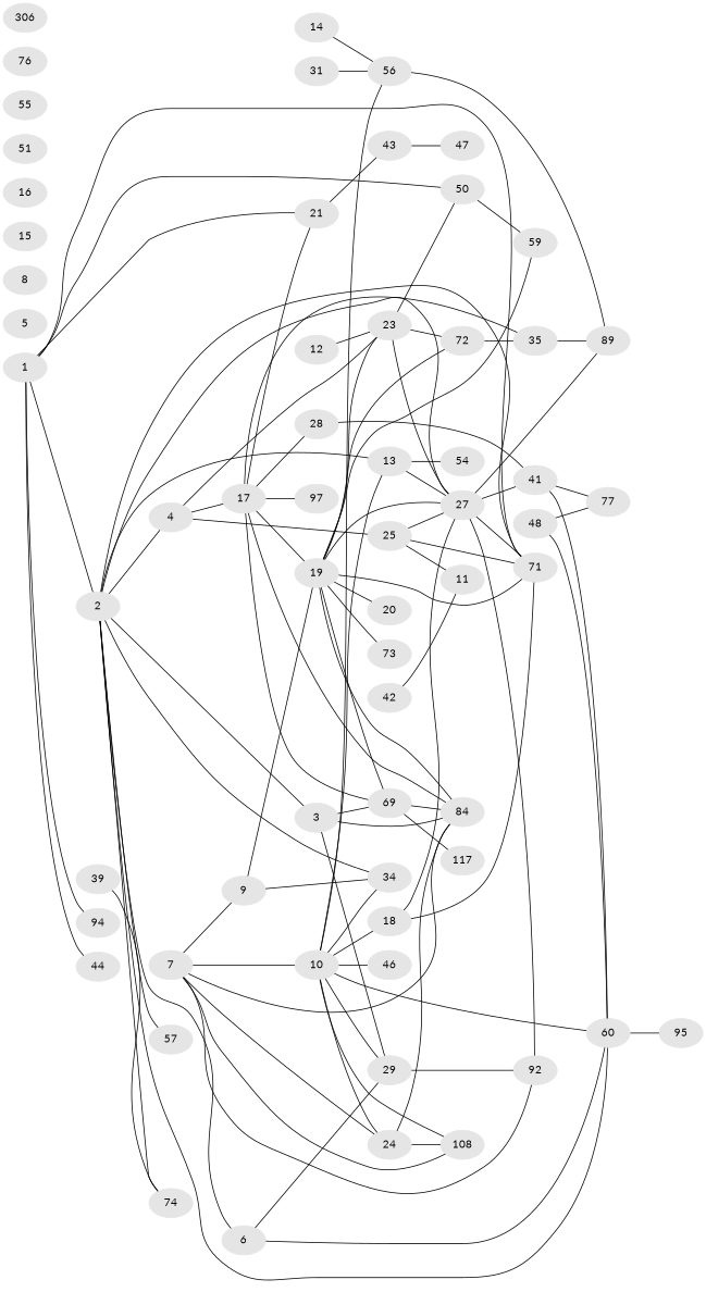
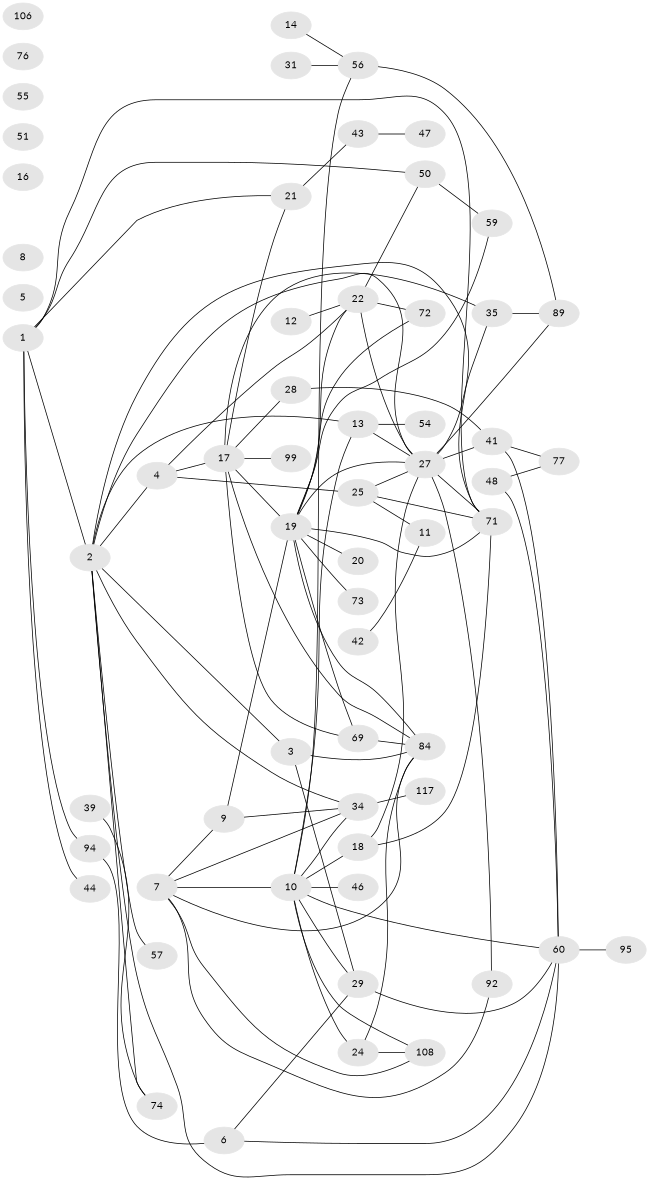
  graph {
    fontname=Lato
    rankdir=LR
    node [color=gray90 fontname=Lato style=filled]
    edge [fontname=Lato]
    1 [super="+102+66"]
    2 [super="+49+119+33+70"]
    21
    44
    50
    71 [super="+80"]
    94
    3 [super="+26"]
    4 [super="+22"]
    6 [super="+99"]
    13 [super="+45"]
    27 [super="+53+63"]
    34 [super="+67"]
    n14 [label=57 super="+62"]
    60 [super="+64+82"]
    74
    43 [super="+101"]
    59
    29 [super="+104"]
    69
    84 [super="+110"]
    17 [super="+79"]
-   23 [super="+57+111"]
+   23 [super="+57+111" label=22]
    25 [super="+48+75"]
    54
    92
    35
    41 [super="+121"]
    89
    95 [super="+107"]
    117
    19 [super="+32+124"]
    28 [super="+30"]
-   97
+   97 [label=99]
    72 [super="+90"]
    n36 [label=11]
    5
    7 [super="+38"]
    9 [super="+120+87"]
    10 [super="+40+36+11"]
    24
    108 [super="+115"]
    18 [super="+93"]
    46
    56 [super="+91"]
    8 [super="+52"]
    20
    73
    12
    14
-   15
    16
    47
    77 [super="+98"]
    31 [super="+103"]
    39
    42 [super="+96"]
    51 [super="+65"]
    55
    n60 [label=48]
    n61 [label=76]
-   106 [label=306]
+   106
    1 -- 2
    1 -- 21
    1 -- 44
    1 -- 50
    1 -- 71
    1 -- 94
    2 -- 71
    2 -- 3
    2 -- 4
-   2 -- 6
+   94 -- 6
    2 -- 13
    2 -- 27 [weight=2]
    2 -- 34
    2 -- n14
    2 -- 60
    2 -- 74
    21 -- 43
    50 -- 59
    3 -- 29
-   3 -- 69
    3 -- 84
    4 -- 17
    4 -- 23
    4 -- 25
    6 -- 60
    6 -- 29
    13 -- 27
    13 -- 54
    27 -- 71
    27 -- 92
-   72 -- 35
+   27 -- 35
    27 -- 41
    27 -- 89
    60 -- 95
    43 -- 47
-   29 -- 92
+   29 -- 60
    69 -- 84
-   69 -- 117
+   34 -- 117
    17 -- 21
    17 -- 69
    17 -- 84
    17 -- 35
    17 -- 19
    17 -- 28
    17 -- 97
    23 -- 50
    23 -- 27
    23 -- 72
    25 -- 71
    25 -- 27
    25 -- n36
    35 -- 89
    41 -- 60
    41 -- 77
    19 -- 71
    19 -- 27
    19 -- 59
    19 -- 69
    19 -- 84
    19 -- 23
    19 -- 72
    19 -- 20
    19 -- 73
    28 -- 41
    7 -- 84
    7 -- 92
    7 -- 9
    7 -- 10 [weight=2]
-   7 -- 24
+   7 -- 34
    7 -- 108
    9 -- 34
    9 -- 19
    10 -- 13
    10 -- 34
    10 -- 60 [weight=2]
    10 -- 29
    10 -- 24
    10 -- 108
    10 -- 18
    10 -- 46
    10 -- 56
    24 -- 84
    24 -- 108
    18 -- 71
    18 -- 27
    56 -- 89
    12 -- 23
    14 -- 56
    31 -- 56
    39 -- 74
    42 -- n36 [weight=2]
    n60 -- 60
    n60 -- 77
  }
